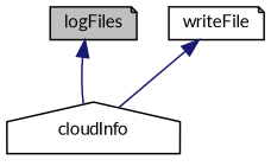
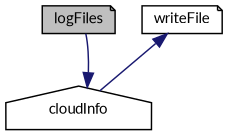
  digraph {
    fontname=Lato
    node [color=black fontname=Lato fontsize=10 shape=note]
    edge [color=midnightblue dir=back fontname=Lato fontsize=10 labelfontname=Helvetica labelfontsize=10 style=solid]
    n1 [fillcolor=grey75 fontcolor=black height=0.2 label=logFiles style=filled width=0.4]
    n2 [height=0.2 label=cloudInfo shape=house width=0.4]
    n3 [height=0.2 label=writeFile width=0.4]
-   n1 -> n2
+   n2 -> n1
    n3 -> n2
  }
